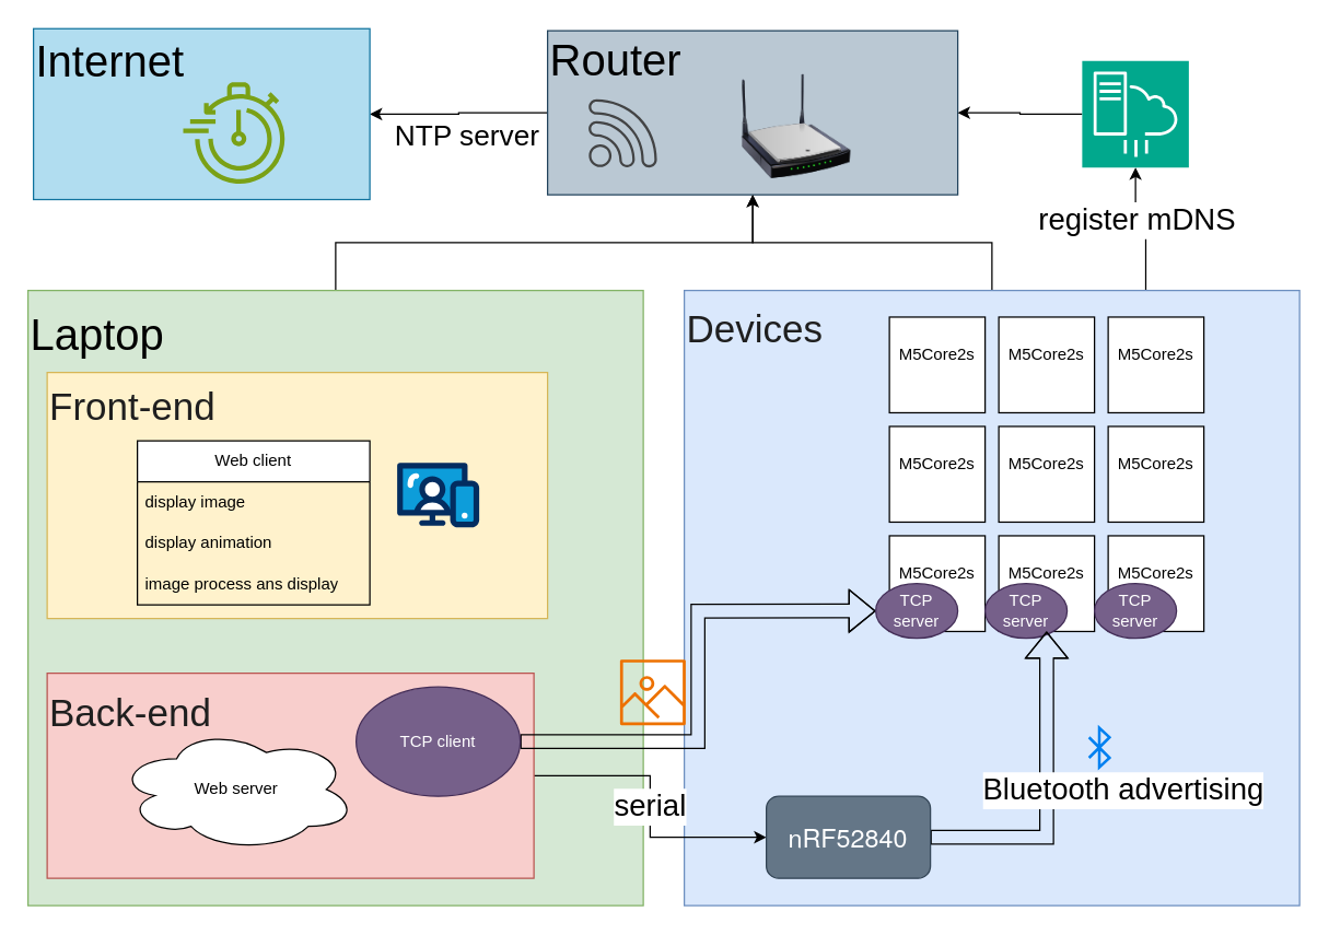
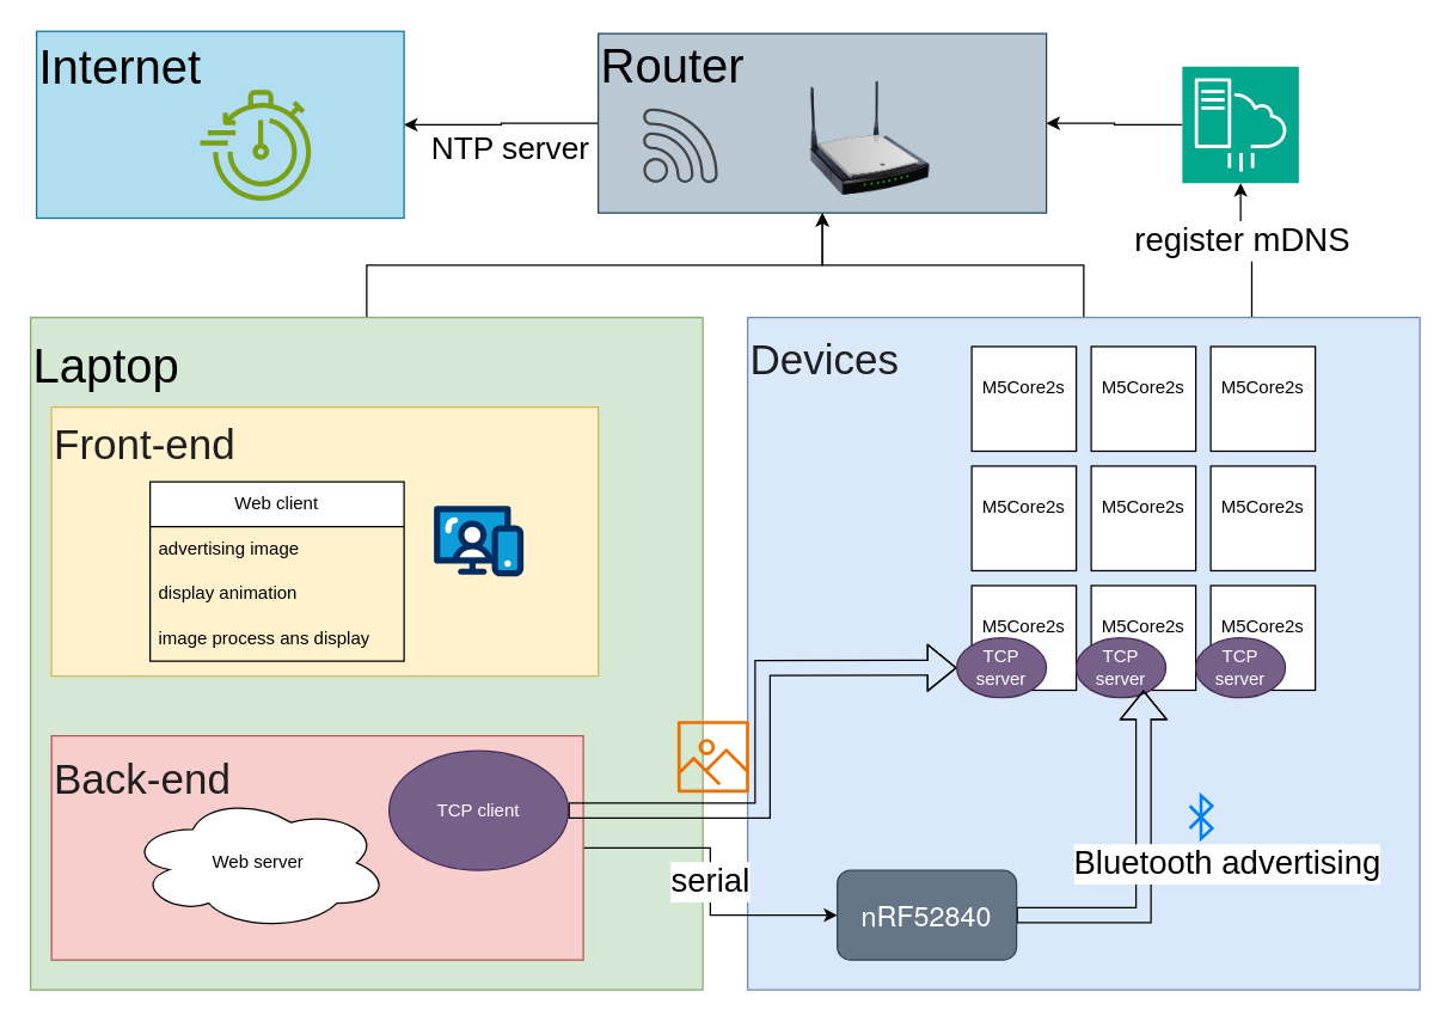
  <mxCell id="0" />
  <mxCell id="1" parent="0" />
  <mxCell id="2" style="edgeStyle=orthogonalEdgeStyle;rounded=0;orthogonalLoop=1;jettySize=auto;html=1;entryX=1;entryY=0.5;entryDx=0;entryDy=0;" edge="1" parent="1" source="4" target="44"><mxGeometry relative="1" as="geometry" /></mxCell>
  <mxCell id="3" value="&lt;font style=&quot;font-size: 21px;&quot;&gt;NTP server&lt;/font&gt;" style="edgeLabel;html=1;align=center;verticalAlign=middle;resizable=0;points=[];" vertex="1" connectable="0" parent="2"><mxGeometry x="-0.146" y="5" relative="1" as="geometry"><mxPoint x="-4" y="10" as="offset" /></mxGeometry></mxCell>
  <mxCell id="4" value="&lt;font style=&quot;font-size: 32px;&quot;&gt;Router&lt;/font&gt;&lt;div&gt;&lt;font style=&quot;font-size: 32px;&quot;&gt;&lt;br&gt;&lt;/font&gt;&lt;/div&gt;&lt;div&gt;&lt;font style=&quot;font-size: 32px;&quot;&gt;&amp;nbsp;&lt;/font&gt;&lt;/div&gt;" style="rounded=0;whiteSpace=wrap;html=1;align=left;fillColor=#bac8d3;strokeColor=#23445d;" vertex="1" parent="1"><mxGeometry x="400" width="300" height="120" as="geometry" y="22" /></mxCell>
  <mxCell id="5" style="edgeStyle=orthogonalEdgeStyle;rounded=0;orthogonalLoop=1;jettySize=auto;html=1;" edge="1" parent="1" source="6" target="4"><mxGeometry relative="1" as="geometry" /></mxCell>
  <mxCell id="6" value="&lt;font style=&quot;font-size: 32px;&quot;&gt;Laptop&lt;/font&gt;&lt;div&gt;&lt;font style=&quot;font-size: 32px;&quot;&gt;&lt;br&gt;&lt;/font&gt;&lt;/div&gt;&lt;div&gt;&lt;font style=&quot;font-size: 32px;&quot;&gt;&lt;br&gt;&lt;/font&gt;&lt;/div&gt;&lt;div&gt;&lt;font style=&quot;font-size: 32px;&quot;&gt;&lt;br&gt;&lt;/font&gt;&lt;/div&gt;&lt;div&gt;&lt;font style=&quot;font-size: 32px;&quot;&gt;&lt;br&gt;&lt;/font&gt;&lt;/div&gt;&lt;div&gt;&lt;font style=&quot;font-size: 32px;&quot;&gt;&lt;br&gt;&lt;/font&gt;&lt;/div&gt;&lt;div&gt;&lt;font style=&quot;font-size: 32px;&quot;&gt;&lt;br&gt;&lt;/font&gt;&lt;/div&gt;&lt;div&gt;&lt;font style=&quot;font-size: 32px;&quot;&gt;&lt;br&gt;&lt;/font&gt;&lt;/div&gt;&lt;div&gt;&lt;font style=&quot;font-size: 32px;&quot;&gt;&lt;br&gt;&lt;/font&gt;&lt;/div&gt;&lt;div&gt;&lt;font style=&quot;font-size: 32px;&quot;&gt;&lt;br&gt;&lt;/font&gt;&lt;/div&gt;&lt;div&gt;&lt;font style=&quot;font-size: 32px;&quot;&gt;&lt;br&gt;&lt;/font&gt;&lt;/div&gt;" style="rounded=0;whiteSpace=wrap;html=1;align=left;fillColor=#d5e8d4;strokeColor=#82b366;" vertex="1" parent="1"><mxGeometry x="20" y="212" width="450" height="450" as="geometry" /></mxCell>
  <mxCell id="7" style="edgeStyle=orthogonalEdgeStyle;rounded=0;orthogonalLoop=1;jettySize=auto;html=1;" edge="1" parent="1" source="10" target="4"><mxGeometry relative="1" as="geometry" /></mxCell>
  <mxCell id="8" style="edgeStyle=orthogonalEdgeStyle;rounded=0;orthogonalLoop=1;jettySize=auto;html=1;exitX=0.75;exitY=0;exitDx=0;exitDy=0;" edge="1" parent="1" source="10" target="40"><mxGeometry relative="1" as="geometry" /></mxCell>
  <mxCell id="9" value="&lt;font style=&quot;font-size: 22px;&quot;&gt;register mDNS&lt;/font&gt;" style="edgeLabel;html=1;align=center;verticalAlign=middle;resizable=0;points=[];" vertex="1" connectable="0" parent="8"><mxGeometry x="0.201" relative="1" as="geometry"><mxPoint as="offset" /></mxGeometry></mxCell>
  <mxCell id="10" value="&lt;span style=&quot;color: rgb(31, 31, 31); font-family: &amp;quot;Google Sans&amp;quot;, arial, sans-serif-medium, sans-serif; font-size: 28px;&quot;&gt;Devices&lt;/span&gt;&lt;div&gt;&lt;font face=&quot;Google Sans, arial, sans-serif-medium, sans-serif&quot; color=&quot;#1f1f1f&quot;&gt;&lt;span style=&quot;font-size: 28px;&quot;&gt;&lt;br&gt;&lt;/span&gt;&lt;/font&gt;&lt;/div&gt;&lt;div&gt;&lt;font face=&quot;Google Sans, arial, sans-serif-medium, sans-serif&quot; color=&quot;#1f1f1f&quot;&gt;&lt;span style=&quot;font-size: 28px;&quot;&gt;&lt;br&gt;&lt;/span&gt;&lt;/font&gt;&lt;/div&gt;&lt;div&gt;&lt;font face=&quot;Google Sans, arial, sans-serif-medium, sans-serif&quot; color=&quot;#1f1f1f&quot;&gt;&lt;span style=&quot;font-size: 28px;&quot;&gt;&lt;br&gt;&lt;/span&gt;&lt;/font&gt;&lt;/div&gt;&lt;div&gt;&lt;font face=&quot;Google Sans, arial, sans-serif-medium, sans-serif&quot; color=&quot;#1f1f1f&quot;&gt;&lt;span style=&quot;font-size: 28px;&quot;&gt;&lt;br&gt;&lt;/span&gt;&lt;/font&gt;&lt;/div&gt;&lt;div&gt;&lt;font face=&quot;Google Sans, arial, sans-serif-medium, sans-serif&quot; color=&quot;#1f1f1f&quot;&gt;&lt;span style=&quot;font-size: 28px;&quot;&gt;&lt;br&gt;&lt;/span&gt;&lt;/font&gt;&lt;/div&gt;&lt;div&gt;&lt;font face=&quot;Google Sans, arial, sans-serif-medium, sans-serif&quot; color=&quot;#1f1f1f&quot;&gt;&lt;span style=&quot;font-size: 28px;&quot;&gt;&lt;br&gt;&lt;/span&gt;&lt;/font&gt;&lt;div&gt;&lt;font style=&quot;font-size: 32px;&quot;&gt;&lt;br&gt;&lt;/font&gt;&lt;/div&gt;&lt;div&gt;&lt;font style=&quot;font-size: 32px;&quot;&gt;&lt;br&gt;&lt;/font&gt;&lt;/div&gt;&lt;div&gt;&lt;font style=&quot;font-size: 32px;&quot;&gt;&lt;br&gt;&lt;/font&gt;&lt;/div&gt;&lt;div&gt;&lt;font style=&quot;font-size: 32px;&quot;&gt;&lt;br&gt;&lt;/font&gt;&lt;/div&gt;&lt;div&gt;&lt;font style=&quot;font-size: 32px;&quot;&gt;&lt;br&gt;&lt;/font&gt;&lt;/div&gt;&lt;/div&gt;" style="rounded=0;whiteSpace=wrap;html=1;fillColor=#dae8fc;strokeColor=#6c8ebf;align=left;" parent="1" vertex="1"><mxGeometry x="500" y="212" width="450" height="450" as="geometry" /></mxCell>
  <mxCell id="11" value="&lt;font style=&quot;font-size: 22px;&quot;&gt;serial&lt;/font&gt;" style="edgeStyle=orthogonalEdgeStyle;rounded=0;orthogonalLoop=1;jettySize=auto;html=1;entryX=0;entryY=0.5;entryDx=0;entryDy=0;" edge="1" parent="1" source="12" target="35"><mxGeometry relative="1" as="geometry" /></mxCell>
  <mxCell id="12" value="&lt;span style=&quot;color: rgb(31, 31, 31); font-family: &amp;quot;Google Sans&amp;quot;, arial, sans-serif-medium, sans-serif; font-size: 28px;&quot;&gt;Back-end&lt;/span&gt;&lt;br&gt;&lt;div&gt;&lt;br&gt;&lt;/div&gt;&lt;div&gt;&lt;font style=&quot;font-size: 32px;&quot;&gt;&lt;br&gt;&lt;/font&gt;&lt;/div&gt;&lt;div&gt;&lt;font style=&quot;font-size: 32px;&quot;&gt;&lt;br&gt;&lt;/font&gt;&lt;/div&gt;" style="rounded=0;whiteSpace=wrap;html=1;fillColor=#f8cecc;strokeColor=#b85450;align=left;" parent="1" vertex="1"><mxGeometry x="34" y="492" width="356" height="150" as="geometry" /></mxCell>
  <mxCell id="13" value="&lt;span style=&quot;color: rgb(31, 31, 31); font-family: &amp;quot;Google Sans&amp;quot;, arial, sans-serif-medium, sans-serif; font-size: 28px;&quot;&gt;Front-end&lt;/span&gt;&lt;br&gt;&lt;div&gt;&lt;br&gt;&lt;/div&gt;&lt;div&gt;&lt;font style=&quot;font-size: 32px;&quot;&gt;&lt;br&gt;&lt;/font&gt;&lt;/div&gt;&lt;div&gt;&lt;font style=&quot;font-size: 32px;&quot;&gt;&lt;br&gt;&lt;/font&gt;&lt;/div&gt;&lt;div&gt;&lt;font style=&quot;font-size: 32px;&quot;&gt;&lt;br&gt;&lt;/font&gt;&lt;/div&gt;" style="rounded=0;whiteSpace=wrap;html=1;fillColor=#fff2cc;strokeColor=#d6b656;align=left;" parent="1" vertex="1"><mxGeometry x="34" y="272" width="366" height="180" as="geometry" /></mxCell>
  <mxCell id="14" value="Web server" style="ellipse;shape=cloud;whiteSpace=wrap;html=1;" parent="1" vertex="1"><mxGeometry x="85" y="532" width="175" height="90" as="geometry" /></mxCell>
  <mxCell id="15" value="Web client" style="swimlane;fontStyle=0;childLayout=stackLayout;horizontal=1;startSize=30;horizontalStack=0;resizeParent=1;resizeParentMax=0;resizeLast=0;collapsible=1;marginBottom=0;whiteSpace=wrap;html=1;" parent="1" vertex="1"><mxGeometry x="100" y="322" width="170" height="120" as="geometry"><mxRectangle x="180" y="80" width="100" height="30" as="alternateBounds" /></mxGeometry></mxCell>
- <mxCell id="16" value="display image" style="text;strokeColor=none;fillColor=none;align=left;verticalAlign=middle;spacingLeft=4;spacingRight=4;overflow=hidden;points=[[0,0.5],[1,0.5]];portConstraint=eastwest;rotatable=0;whiteSpace=wrap;html=1;" parent="15" vertex="1"><mxGeometry y="30" width="170" height="30" as="geometry" /></mxCell>
+ <mxCell id="16" value="advertising image" style="text;strokeColor=none;fillColor=none;align=left;verticalAlign=middle;spacingLeft=4;spacingRight=4;overflow=hidden;points=[[0,0.5],[1,0.5]];portConstraint=eastwest;rotatable=0;whiteSpace=wrap;html=1;" parent="15" vertex="1"><mxGeometry y="30" width="170" height="30" as="geometry" /></mxCell>
  <mxCell id="17" value="display animation" style="text;strokeColor=none;fillColor=none;align=left;verticalAlign=middle;spacingLeft=4;spacingRight=4;overflow=hidden;points=[[0,0.5],[1,0.5]];portConstraint=eastwest;rotatable=0;whiteSpace=wrap;html=1;" parent="15" vertex="1"><mxGeometry y="60" width="170" height="30" as="geometry" /></mxCell>
  <mxCell id="18" value="image process ans display" style="text;strokeColor=none;fillColor=none;align=left;verticalAlign=middle;spacingLeft=4;spacingRight=4;overflow=hidden;points=[[0,0.5],[1,0.5]];portConstraint=eastwest;rotatable=0;whiteSpace=wrap;html=1;" parent="15" vertex="1"><mxGeometry y="90" width="170" height="30" as="geometry" /></mxCell>
  <mxCell id="19" value="&lt;span class=&quot;fontstyle0&quot;&gt;M5Core2s&lt;/span&gt; &lt;div&gt;&lt;br/&gt;&lt;/div&gt;" style="rounded=0;whiteSpace=wrap;html=1;" parent="1" vertex="1"><mxGeometry x="650" y="231.47" width="70" height="70" as="geometry" /></mxCell>
  <mxCell id="20" value="&lt;span class=&quot;fontstyle0&quot;&gt;M5Core2s&lt;/span&gt; &lt;div&gt;&lt;br/&gt;&lt;/div&gt;" style="rounded=0;whiteSpace=wrap;html=1;" parent="1" vertex="1"><mxGeometry x="650" y="311.47" width="70" height="70" as="geometry" /></mxCell>
  <mxCell id="21" style="edgeStyle=orthogonalEdgeStyle;rounded=0;orthogonalLoop=1;jettySize=auto;html=1;entryX=0;entryY=0.5;entryDx=0;entryDy=0;shape=flexArrow;" parent="1" source="29" target="30" edge="1"><mxGeometry relative="1" as="geometry"><mxPoint x="364.59" y="592" as="sourcePoint" /><mxPoint x="719.531" y="452" as="targetPoint" /></mxGeometry></mxCell>
  <mxCell id="22" value="&lt;span class=&quot;fontstyle0&quot;&gt;M5Core2s&lt;/span&gt; &lt;div&gt;&lt;br/&gt;&lt;/div&gt;" style="rounded=0;whiteSpace=wrap;html=1;" parent="1" vertex="1"><mxGeometry x="650" y="391.47" width="70" height="70" as="geometry" /></mxCell>
  <mxCell id="23" value="&lt;span class=&quot;fontstyle0&quot;&gt;M5Core2s&lt;/span&gt; &lt;div&gt;&lt;br/&gt;&lt;/div&gt;" style="rounded=0;whiteSpace=wrap;html=1;" parent="1" vertex="1"><mxGeometry x="730" y="231.47" width="70" height="70" as="geometry" /></mxCell>
  <mxCell id="24" value="&lt;span class=&quot;fontstyle0&quot;&gt;M5Core2s&lt;/span&gt; &lt;div&gt;&lt;br/&gt;&lt;/div&gt;" style="rounded=0;whiteSpace=wrap;html=1;" parent="1" vertex="1"><mxGeometry x="730" y="311.47" width="70" height="70" as="geometry" /></mxCell>
  <mxCell id="25" value="&lt;span class=&quot;fontstyle0&quot;&gt;M5Core2s&lt;/span&gt; &lt;div&gt;&lt;br/&gt;&lt;/div&gt;" style="rounded=0;whiteSpace=wrap;html=1;" parent="1" vertex="1"><mxGeometry x="730" y="391.47" width="70" height="70" as="geometry" /></mxCell>
  <mxCell id="26" value="&lt;span class=&quot;fontstyle0&quot;&gt;M5Core2s&lt;/span&gt; &lt;div&gt;&lt;br/&gt;&lt;/div&gt;" style="rounded=0;whiteSpace=wrap;html=1;" parent="1" vertex="1"><mxGeometry x="810" y="231.47" width="70" height="70" as="geometry" /></mxCell>
  <mxCell id="27" value="&lt;span class=&quot;fontstyle0&quot;&gt;M5Core2s&lt;/span&gt; &lt;div&gt;&lt;br/&gt;&lt;/div&gt;" style="rounded=0;whiteSpace=wrap;html=1;" parent="1" vertex="1"><mxGeometry x="810" y="311.47" width="70" height="70" as="geometry" /></mxCell>
  <mxCell id="28" value="&lt;span class=&quot;fontstyle0&quot;&gt;M5Core2s&lt;/span&gt; &lt;div&gt;&lt;br/&gt;&lt;/div&gt;" style="rounded=0;whiteSpace=wrap;html=1;" parent="1" vertex="1"><mxGeometry x="810" y="391.47" width="70" height="70" as="geometry" /></mxCell>
  <mxCell id="29" value="TCP client" style="ellipse;whiteSpace=wrap;html=1;fillColor=#76608a;fontColor=#ffffff;strokeColor=#432D57;" vertex="1" parent="1"><mxGeometry x="260" y="502" width="120" height="80" as="geometry" /></mxCell>
  <mxCell id="30" value="TCP server" style="ellipse;whiteSpace=wrap;html=1;fillColor=#76608a;fontColor=#ffffff;strokeColor=#432D57;" vertex="1" parent="1"><mxGeometry x="640" y="426.47" width="60" height="40" as="geometry" /></mxCell>
  <mxCell id="31" value="TCP server" style="ellipse;whiteSpace=wrap;html=1;fillColor=#76608a;fontColor=#ffffff;strokeColor=#432D57;" vertex="1" parent="1"><mxGeometry x="720" y="426.47" width="60" height="40" as="geometry" /></mxCell>
  <mxCell id="32" value="TCP server" style="ellipse;whiteSpace=wrap;html=1;fillColor=#76608a;fontColor=#ffffff;strokeColor=#432D57;" vertex="1" parent="1"><mxGeometry x="800" y="426.47" width="60" height="40" as="geometry" /></mxCell>
  <mxCell id="33" style="edgeStyle=orthogonalEdgeStyle;rounded=0;orthogonalLoop=1;jettySize=auto;html=1;shape=flexArrow;" edge="1" parent="1" source="35" target="25"><mxGeometry relative="1" as="geometry"><mxPoint x="740" y="627.53" as="sourcePoint" /><mxPoint x="810" y="482" as="targetPoint" /></mxGeometry></mxCell>
  <mxCell id="34" value="&lt;font style=&quot;font-size: 22px;&quot;&gt;Bluetooth advertising&lt;/font&gt;" style="edgeLabel;html=1;align=center;verticalAlign=middle;resizable=0;points=[];" vertex="1" connectable="0" parent="33"><mxGeometry x="0.051" y="1" relative="1" as="geometry"><mxPoint x="56" y="4" as="offset" /></mxGeometry></mxCell>
  <mxCell id="35" value="&lt;font face=&quot;Helvetica Neue&quot;&gt;&lt;span style=&quot;font-size: 18.667px;&quot;&gt;nRF52840&lt;/span&gt;&lt;/font&gt;" style="whiteSpace=wrap;html=1;fillColor=#647687;fontColor=#ffffff;strokeColor=#314354;rounded=1;" vertex="1" parent="1"><mxGeometry x="560" y="582" width="120" height="60" as="geometry" /></mxCell>
  <mxCell id="36" value="" style="image;html=1;image=img/lib/clip_art/networking/Wireless_Router_N_128x128.png" vertex="1" parent="1"><mxGeometry x="542" y="52" width="80" height="80" as="geometry" /></mxCell>
  <mxCell id="37" value="" style="sketch=0;pointerEvents=1;shadow=0;dashed=0;html=1;strokeColor=none;fillColor=#434445;aspect=fixed;labelPosition=center;verticalLabelPosition=bottom;verticalAlign=top;align=center;outlineConnect=0;shape=mxgraph.vvd.wi_fi;" vertex="1" parent="1"><mxGeometry x="430" y="72" width="50" height="50" as="geometry" /></mxCell>
  <mxCell id="38" value="" style="html=1;verticalLabelPosition=bottom;align=center;labelBackgroundColor=#ffffff;verticalAlign=top;strokeWidth=2;strokeColor=#0080F0;shadow=0;dashed=0;shape=mxgraph.ios7.icons.bluetooth;pointerEvents=1" vertex="1" parent="1"><mxGeometry x="796" y="532" width="15" height="28.8" as="geometry" /></mxCell>
  <mxCell id="39" style="edgeStyle=orthogonalEdgeStyle;rounded=0;orthogonalLoop=1;jettySize=auto;html=1;" edge="1" parent="1" source="40" target="4"><mxGeometry relative="1" as="geometry" /></mxCell>
  <mxCell id="40" value="" style="sketch=0;points=[[0,0,0],[0.25,0,0],[0.5,0,0],[0.75,0,0],[1,0,0],[0,1,0],[0.25,1,0],[0.5,1,0],[0.75,1,0],[1,1,0],[0,0.25,0],[0,0.5,0],[0,0.75,0],[1,0.25,0],[1,0.5,0],[1,0.75,0]];outlineConnect=0;fontColor=#232F3E;fillColor=#01A88D;strokeColor=#ffffff;dashed=0;verticalLabelPosition=bottom;verticalAlign=top;align=center;html=1;fontSize=12;fontStyle=0;aspect=fixed;shape=mxgraph.aws4.resourceIcon;resIcon=mxgraph.aws4.server_migration_service;" vertex="1" parent="1"><mxGeometry x="791" y="44" width="78" height="78" as="geometry" /></mxCell>
  <mxCell id="41" value="" style="sketch=0;outlineConnect=0;fontColor=#232F3E;gradientColor=none;fillColor=#ED7100;strokeColor=none;dashed=0;verticalLabelPosition=bottom;verticalAlign=top;align=center;html=1;fontSize=12;fontStyle=0;aspect=fixed;pointerEvents=1;shape=mxgraph.aws4.container_registry_image;" vertex="1" parent="1"><mxGeometry x="453" y="482" width="48" height="48" as="geometry" /></mxCell>
  <mxCell id="42" value="" style="verticalLabelPosition=bottom;aspect=fixed;html=1;shape=mxgraph.salesforce.web;" vertex="1" parent="1"><mxGeometry x="290" y="338" width="60" height="47.4" as="geometry" /></mxCell>
  <mxCell id="43" value="" style="shape=image;html=1;verticalAlign=top;verticalLabelPosition=bottom;labelBackgroundColor=#ffffff;imageAspect=0;aspect=fixed;image=https://cdn4.iconfinder.com/data/icons/johaupt_free_icons_01/com_plug01.png" vertex="1" parent="1"><mxGeometry x="510" y="575" width="32" height="32" as="geometry" /></mxCell>
  <mxCell id="44" value="&lt;font style=&quot;font-size: 32px;&quot;&gt;Internet&lt;/font&gt;&lt;div&gt;&lt;font style=&quot;font-size: 32px;&quot;&gt;&lt;br&gt;&lt;/font&gt;&lt;/div&gt;&lt;div&gt;&lt;font style=&quot;font-size: 32px;&quot;&gt;&lt;br&gt;&lt;/font&gt;&lt;/div&gt;" style="rounded=0;whiteSpace=wrap;html=1;fillColor=#b1ddf0;align=left;strokeColor=#10739e;" vertex="1" parent="1"><mxGeometry x="24" y="20.5" width="246" height="125" as="geometry" /></mxCell>
  <mxCell id="45" value="" style="sketch=0;outlineConnect=0;fontColor=#232F3E;gradientColor=none;fillColor=#7AA116;strokeColor=none;dashed=0;verticalLabelPosition=bottom;verticalAlign=top;align=center;html=1;fontSize=12;fontStyle=0;aspect=fixed;pointerEvents=1;shape=mxgraph.aws4.backup_recovery_time_objective;" vertex="1" parent="1"><mxGeometry x="133.5" y="59.5" width="78" height="75" as="geometry" /></mxCell>
